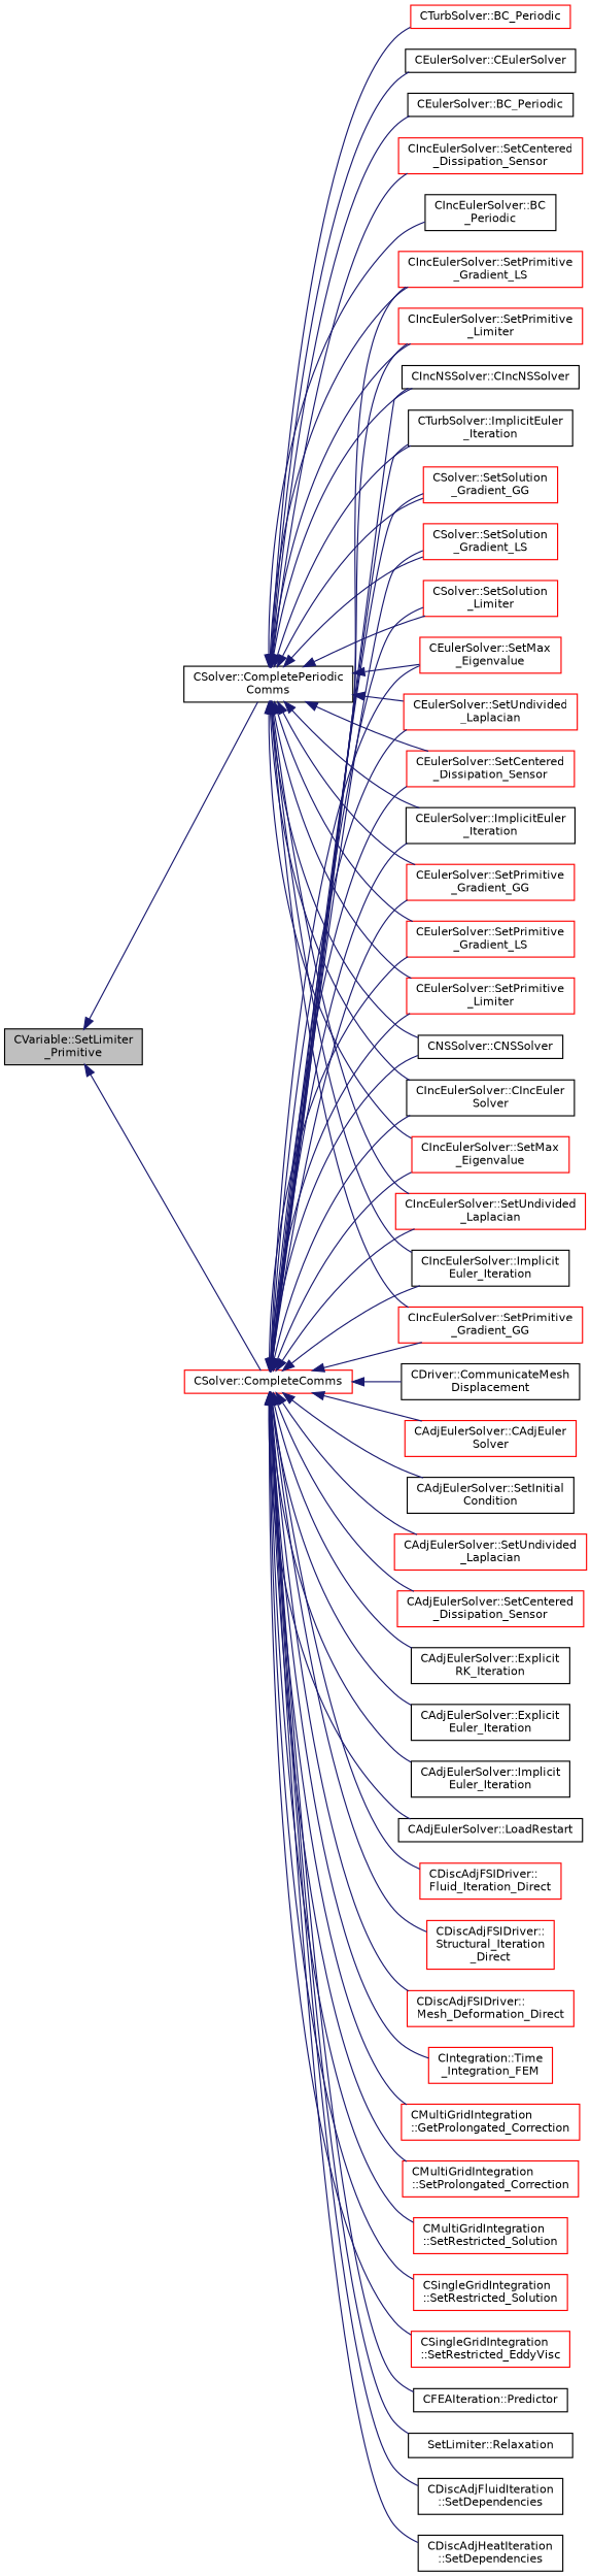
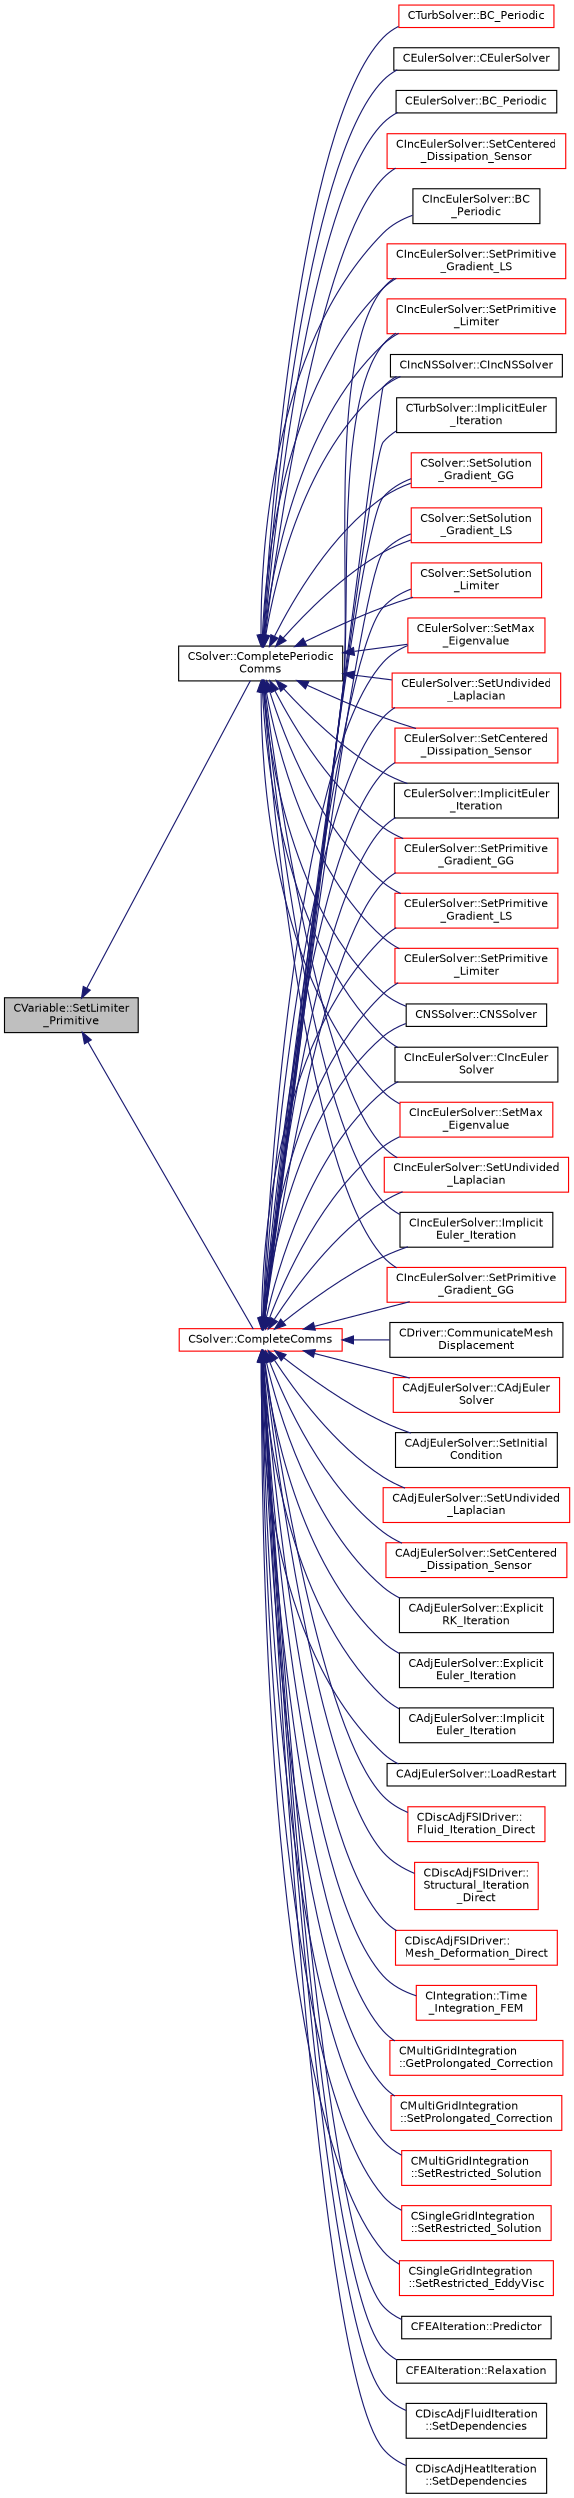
  digraph {
    rankdir=LR
    node [color=red fillcolor=white fontname=Helvetica fontsize=10 shape=record style=filled]
    edge [color=midnightblue dir=back fontname=Helvetica fontsize=10 labelfontname=Helvetica labelfontsize=10 style=solid]
    n1 [color=black fillcolor=grey75 fontcolor=black height=0.2 label="CVariable::SetLimiter\l_Primitive" width=0.4]
    n2 [color=black height=0.2 label="CSolver::CompletePeriodic\lComms" width=0.4]
    n3 [height=0.2 label="CSolver::CompleteComms" width=0.4]
    n4 [color=black height=0.2 label="CEulerSolver::CEulerSolver" width=0.4]
    n5 [height=0.2 label="CEulerSolver::SetMax\l_Eigenvalue" width=0.4]
    n6 [height=0.2 label="CEulerSolver::SetUndivided\l_Laplacian" width=0.4]
    n7 [height=0.2 label="CEulerSolver::SetCentered\l_Dissipation_Sensor" width=0.4]
    n8 [color=black height=0.2 label="CEulerSolver::ImplicitEuler\l_Iteration" width=0.4]
    n9 [height=0.2 label="CEulerSolver::SetPrimitive\l_Gradient_GG" width=0.4]
    n10 [height=0.2 label="CEulerSolver::SetPrimitive\l_Gradient_LS" width=0.4]
    n11 [height=0.2 label="CEulerSolver::SetPrimitive\l_Limiter" width=0.4]
    n12 [color=black height=0.2 label="CEulerSolver::BC_Periodic" width=0.4]
    n13 [color=black height=0.2 label="CNSSolver::CNSSolver" width=0.4]
    n14 [color=black height=0.2 label="CIncEulerSolver::CIncEuler\lSolver" width=0.4]
    n15 [height=0.2 label="CIncEulerSolver::SetMax\l_Eigenvalue" width=0.4]
    n16 [height=0.2 label="CIncEulerSolver::SetUndivided\l_Laplacian" width=0.4]
    n17 [height=0.2 label="CIncEulerSolver::SetCentered\l_Dissipation_Sensor" width=0.4]
    n18 [color=black height=0.2 label="CIncEulerSolver::Implicit\lEuler_Iteration" width=0.4]
    n19 [height=0.2 label="CIncEulerSolver::SetPrimitive\l_Gradient_GG" width=0.4]
    n20 [height=0.2 label="CIncEulerSolver::SetPrimitive\l_Gradient_LS" width=0.4]
    n21 [height=0.2 label="CIncEulerSolver::SetPrimitive\l_Limiter" width=0.4]
    n22 [color=black height=0.2 label="CIncEulerSolver::BC\l_Periodic" width=0.4]
    n23 [color=black height=0.2 label="CIncNSSolver::CIncNSSolver" width=0.4]
    n24 [height=0.2 label="CTurbSolver::BC_Periodic" width=0.4]
    n25 [color=black height=0.2 label="CTurbSolver::ImplicitEuler\l_Iteration" width=0.4]
    n26 [height=0.2 label="CSolver::SetSolution\l_Gradient_GG" width=0.4]
    n27 [height=0.2 label="CSolver::SetSolution\l_Gradient_LS" width=0.4]
    n28 [height=0.2 label="CSolver::SetSolution\l_Limiter" width=0.4]
    n29 [height=0.2 label="CDiscAdjFSIDriver::\lFluid_Iteration_Direct" width=0.4]
    n30 [height=0.2 label="CDiscAdjFSIDriver::\lStructural_Iteration\l_Direct" width=0.4]
    n31 [height=0.2 label="CDiscAdjFSIDriver::\lMesh_Deformation_Direct" width=0.4]
    n32 [height=0.2 label="CIntegration::Time\l_Integration_FEM" width=0.4]
    n33 [height=0.2 label="CMultiGridIntegration\l::GetProlongated_Correction" width=0.4]
    n34 [height=0.2 label="CMultiGridIntegration\l::SetProlongated_Correction" width=0.4]
    n35 [height=0.2 label="CMultiGridIntegration\l::SetRestricted_Solution" width=0.4]
    n36 [height=0.2 label="CSingleGridIntegration\l::SetRestricted_Solution" width=0.4]
    n37 [height=0.2 label="CSingleGridIntegration\l::SetRestricted_EddyVisc" width=0.4]
    n38 [color=black height=0.2 label="CFEAIteration::Predictor" width=0.4]
-   n39 [color=black height=0.2 label="SetLimiter::Relaxation" width=0.4]
+   n39 [color=black height=0.2 label="CFEAIteration::Relaxation" width=0.4]
    n40 [color=black height=0.2 label="CDiscAdjFluidIteration\l::SetDependencies" width=0.4]
    n41 [color=black height=0.2 label="CDiscAdjHeatIteration\l::SetDependencies" width=0.4]
    n42 [color=black height=0.2 label="CDriver::CommunicateMesh\lDisplacement" width=0.4]
    n43 [height=0.2 label="CAdjEulerSolver::CAdjEuler\lSolver" width=0.4]
    n44 [color=black height=0.2 label="CAdjEulerSolver::SetInitial\lCondition" width=0.4]
    n45 [height=0.2 label="CAdjEulerSolver::SetUndivided\l_Laplacian" width=0.4]
    n46 [height=0.2 label="CAdjEulerSolver::SetCentered\l_Dissipation_Sensor" width=0.4]
    n47 [color=black height=0.2 label="CAdjEulerSolver::Explicit\lRK_Iteration" width=0.4]
    n48 [color=black height=0.2 label="CAdjEulerSolver::Explicit\lEuler_Iteration" width=0.4]
    n49 [color=black height=0.2 label="CAdjEulerSolver::Implicit\lEuler_Iteration" width=0.4]
    n50 [color=black height=0.2 label="CAdjEulerSolver::LoadRestart" width=0.4]
    n1 -> n2
    n1 -> n3
    n2 -> n4
    n2 -> n5
    n2 -> n6
    n2 -> n7
    n2 -> n8
    n2 -> n9
    n2 -> n10
    n2 -> n11
    n2 -> n12
    n2 -> n13
    n2 -> n14
    n2 -> n15
    n2 -> n16
    n2 -> n17
    n2 -> n18
    n2 -> n19
    n2 -> n20
    n2 -> n21
    n2 -> n22
    n2 -> n23
    n2 -> n24
-   n2 -> n25
    n2 -> n26
    n2 -> n27
    n2 -> n28
    n3 -> n5
    n3 -> n6
    n3 -> n7
    n3 -> n8
    n3 -> n9
    n3 -> n10
    n3 -> n11
    n3 -> n13
    n3 -> n14
    n3 -> n15
    n3 -> n16
    n3 -> n18
    n3 -> n19
    n3 -> n20
    n3 -> n21
    n3 -> n23
    n3 -> n25
    n3 -> n26
    n3 -> n27
    n3 -> n28
    n3 -> n29
    n3 -> n30
    n3 -> n31
    n3 -> n32
    n3 -> n33
    n3 -> n34
    n3 -> n35
    n3 -> n36
    n3 -> n37
    n3 -> n38
    n3 -> n39
    n3 -> n40
    n3 -> n41
    n3 -> n42
    n3 -> n43
    n3 -> n44
    n3 -> n45
    n3 -> n46
    n3 -> n47
    n3 -> n48
    n3 -> n49
    n3 -> n50
  }
